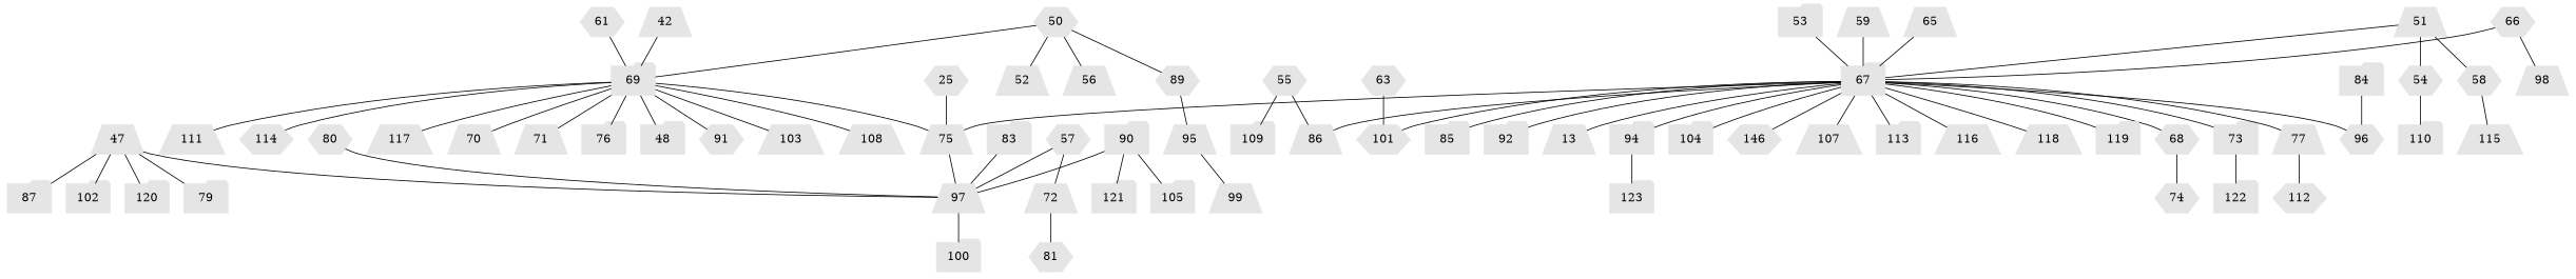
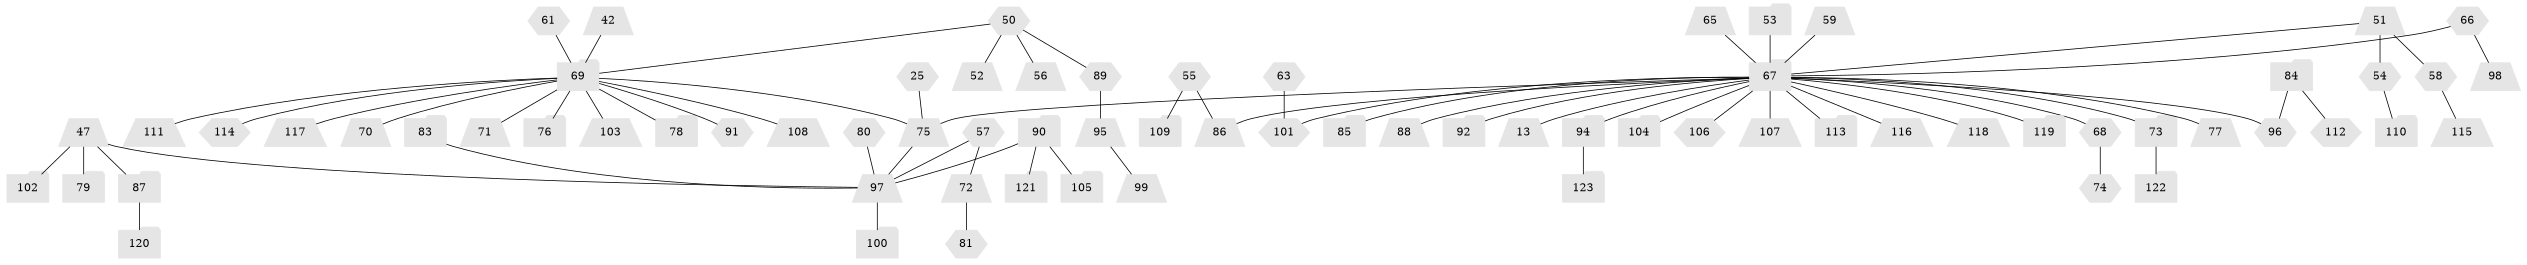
  graph {
    node [color=gray90 shape=trapezium style=filled]
    75 [super="+7"]
    97 [super="+82+37"]
    25 [shape=hexagon]
    47 [super="+42+46"]
    79 [shape=folder]
    87 [shape=folder]
    102 [shape=folder]
    120 [shape=folder]
    100 [shape=folder]
    50 [shape=hexagon]
    52
    56
    69 [shape=folder super="+33+41+38+44+60"]
    89 [shape=hexagon]
    70
    71
    76 [shape=folder]
-   78 [shape=folder label=48]
+   78 [shape=folder]
    91 [shape=hexagon]
    103
    108
    111
    114 [shape=hexagon]
    117
    95
    51
    54 [shape=hexagon]
    58 [shape=hexagon]
    67 [shape=folder super="+19+64+40+48"]
    110 [shape=folder]
    115
    86 [super="+21"]
    101 [shape=hexagon super="+39"]
    68 [shape=hexagon]
    73 [shape=folder]
    77
    85 [shape=folder]
+   88
    92 [shape=folder]
    n40 [label=13]
    94 [shape=folder]
    96 [shape=hexagon super="+49"]
    104 [shape=folder]
-   106 [shape=hexagon label=146]
+   106 [shape=hexagon]
    107
    113 [shape=folder]
    116
    118
    119 [shape=folder]
    53 [shape=folder]
    55 [shape=hexagon]
    109 [shape=folder]
    57 [shape=hexagon]
    72
    81 [shape=hexagon]
    59
    61 [shape=hexagon]
    n58 [label=42]
    63 [shape=hexagon]
    65
    66 [shape=hexagon super="+45"]
    98
    74 [shape=hexagon]
    122 [shape=folder]
    123 [shape=folder]
    80 [shape=hexagon]
    83 [shape=folder]
    84 [shape=folder]
    112 [shape=hexagon]
    99
    90 [shape=folder]
    105 [shape=folder]
    121 [shape=folder]
    75 -- 97
    97 -- 100
    25 -- 75
    47 -- 97
    47 -- 79
    47 -- 87
    47 -- 102
-   47 -- 120
+   87 -- 120
    50 -- 52
    50 -- 56
    50 -- 69
    50 -- 89
    69 -- 75
    69 -- 70
    69 -- 71
    69 -- 76
    69 -- 78
    69 -- 91
    69 -- 103
    69 -- 108
    69 -- 111
    69 -- 114
    69 -- 117
    89 -- 95
    95 -- 99
    51 -- 54
    51 -- 58
    51 -- 67
    54 -- 110
    58 -- 115
    67 -- 75
    67 -- 86
    67 -- 101
    67 -- 68
    67 -- 73
    67 -- 77
    67 -- 85
+   67 -- 88
    67 -- 92
    67 -- n40
    67 -- 94
    67 -- 96
    67 -- 104
    67 -- 106
    67 -- 107
    67 -- 113
    67 -- 116
    67 -- 118
    67 -- 119
    68 -- 74
    73 -- 122
    94 -- 123
    53 -- 67
    55 -- 86
    55 -- 109
    57 -- 97
    57 -- 72
    72 -- 81
    59 -- 67
    61 -- 69
    n58 -- 69
    63 -- 101
    65 -- 67
    66 -- 67
    66 -- 98
    80 -- 97
    83 -- 97
    84 -- 96
-   77 -- 112
+   84 -- 112
    90 -- 97
    90 -- 105
    90 -- 121
  }
